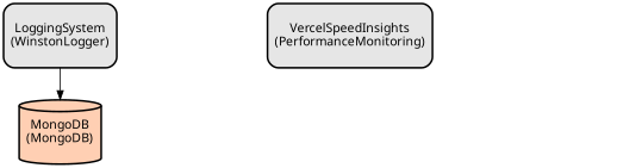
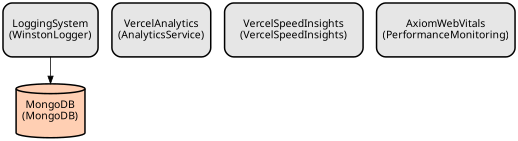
  digraph {
    fontname="Noto Sans"
    node [color=black fillcolor="#E6E6E6" fontname="Noto Sans" shape=rectangle style="filled,bold,rounded"]
    n1 [fillcolor="#FFCFB3" height=1 label="MongoDB\n(MongoDB)" shape=cylinder]
    n2 [height=1 label="LoggingSystem\n(WinstonLogger)"]
-   n4 [height=1 label="VercelSpeedInsights\n(PerformanceMonitoring)"]
+   n3 [height=1 label="VercelAnalytics\n(AnalyticsService)"]
+   n4 [height=1 label="VercelSpeedInsights\n(VercelSpeedInsights)"]
+   n5 [height=1 label="AxiomWebVitals\n(PerformanceMonitoring)"]
    n2 -> n1 [fontname="Noto Sans"]
  }
